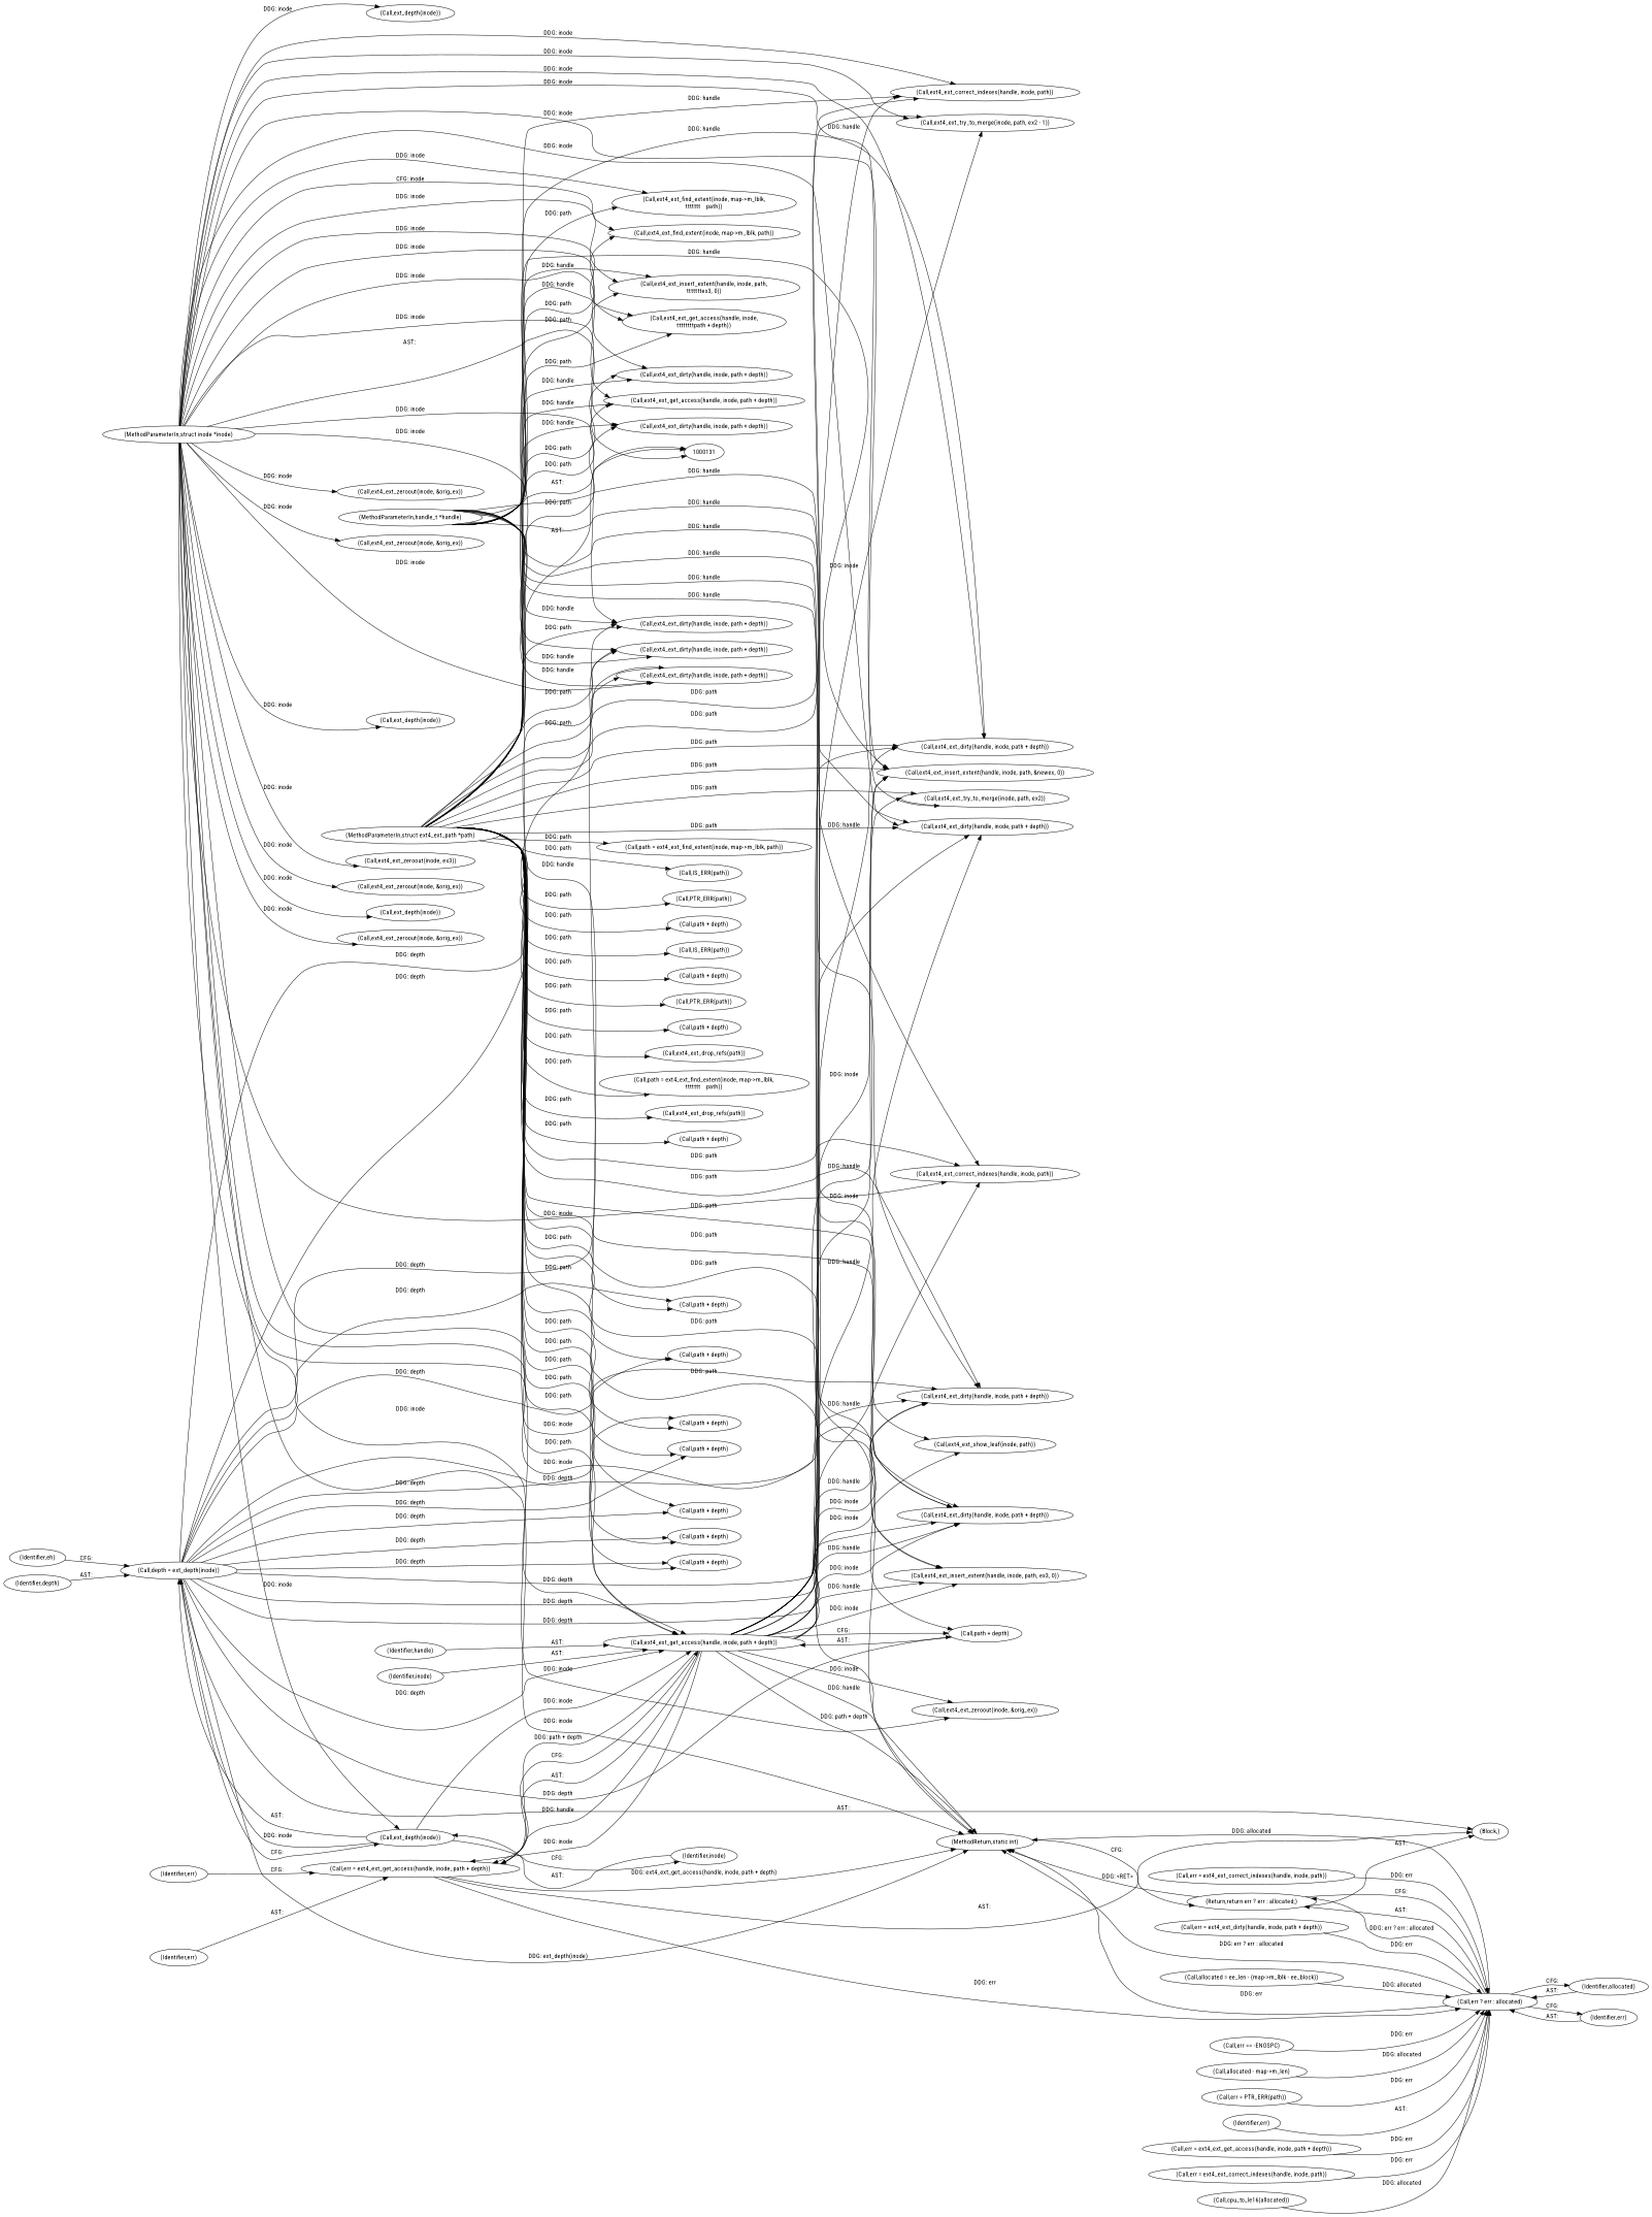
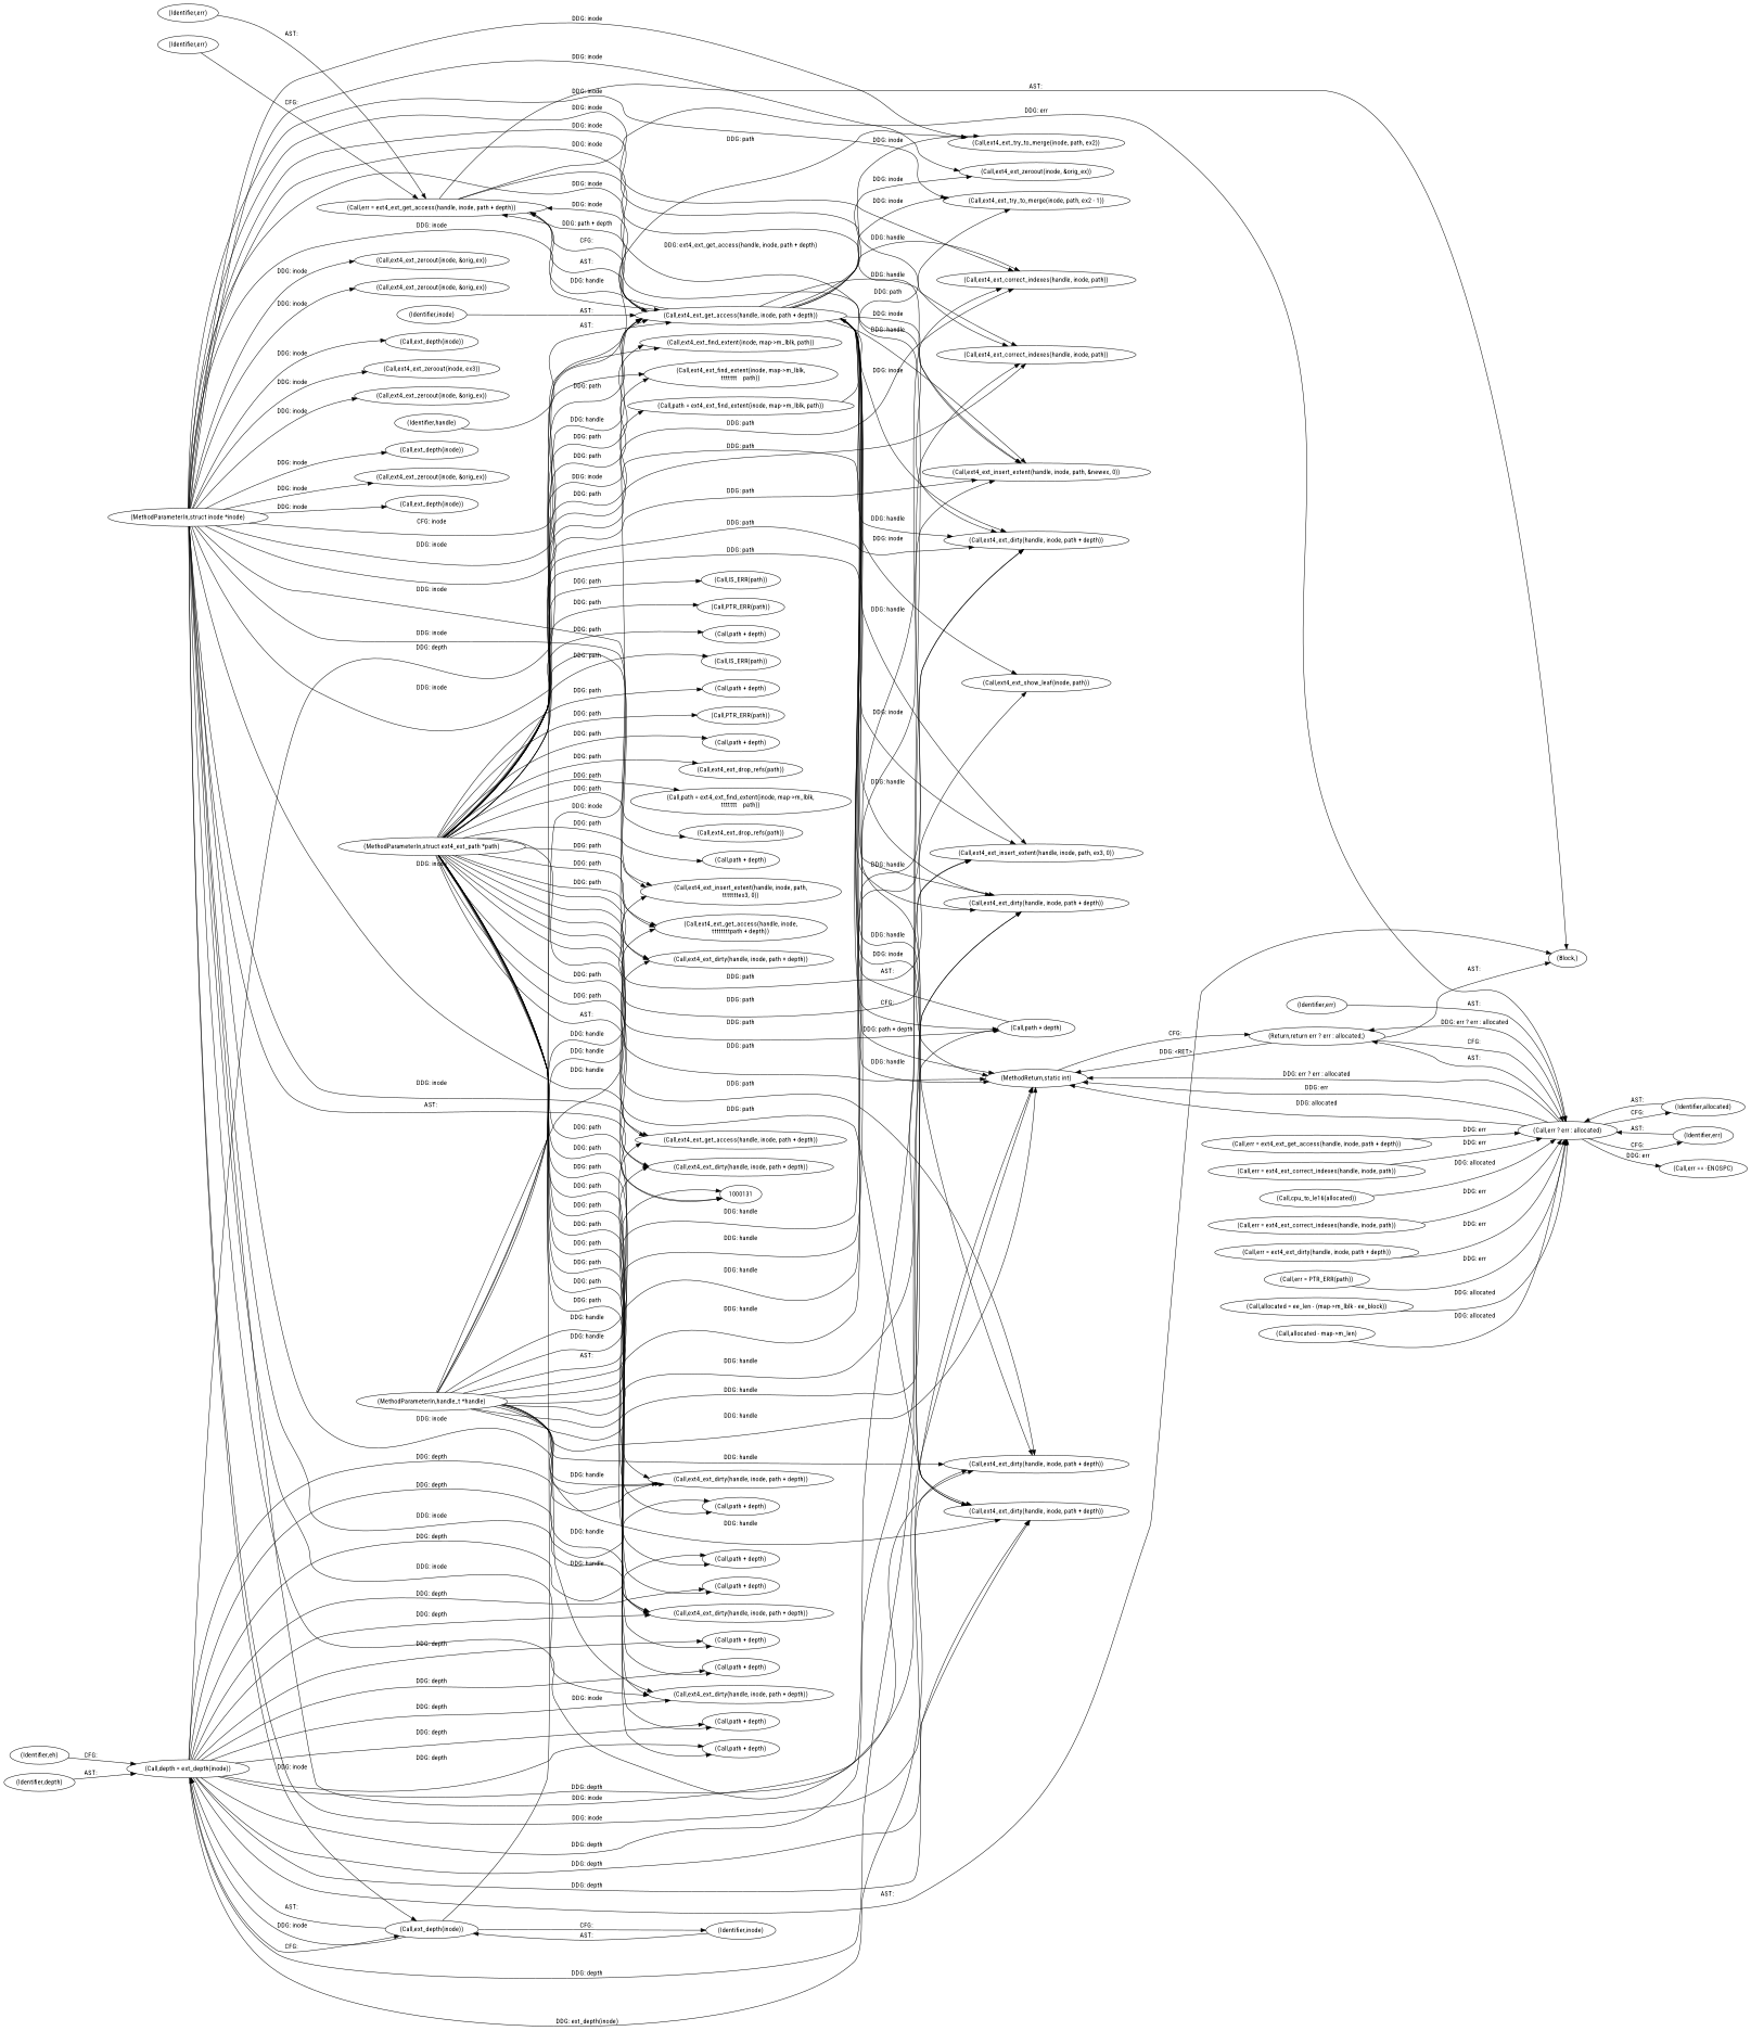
  digraph {
    fontname="Roboto Condensed"
    rankdir=LR
    node [fontname="Roboto Condensed"]
    edge [fontname="Roboto Condensed"]
    n1 [label="(Call,err = ext4_ext_get_access(handle, inode, path + depth))"]
    n2 [label="(Call,ext4_ext_get_access(handle, inode, path + depth))"]
    n3 [label="(Call,err ? err : allocated)"]
    n4 [label="(Block,)"]
    n5 [label="(MethodReturn,static int)"]
    n6 [label="(Call,ext4_ext_insert_extent(handle, inode, path, ex3, 0))"]
    n7 [label="(Call,ext4_ext_try_to_merge(inode, path, ex2 - 1))"]
    n8 [label="(Call,ext4_ext_insert_extent(handle, inode, path, &newex, 0))"]
    n9 [label="(Call,ext4_ext_dirty(handle, inode, path + depth))"]
    n10 [label="(Call,ext4_ext_zeroout(inode, &orig_ex))"]
    n11 [label="(Call,path + depth)"]
    n12 [label="(Call,ext4_ext_correct_indexes(handle, inode, path))"]
    n13 [label="(Call,ext4_ext_try_to_merge(inode, path, ex2))"]
    n14 [label="(Call,ext4_ext_dirty(handle, inode, path + depth))"]
    n15 [label="(Call,ext4_ext_show_leaf(inode, path))"]
    n16 [label="(Call,ext4_ext_dirty(handle, inode, path + depth))"]
    n17 [label="(Call,ext4_ext_correct_indexes(handle, inode, path))"]
    n18 [label="(Call,ext4_ext_dirty(handle, inode, path + depth))"]
    n19 [label="(Return,return err ? err : allocated;)"]
    n20 [label="(Identifier,allocated)"]
    n21 [label="(Identifier,err)"]
    n22 [label="(MethodParameterIn,handle_t *handle)"]
    n23 [label="(Call,ext4_ext_dirty(handle, inode, path + depth))"]
    n24 [label="(Call,ext4_ext_dirty(handle, inode, path + depth))"]
    n25 [label="(Call,ext4_ext_insert_extent(handle, inode, path,\n\t\t\t\t\t\t\tex3, 0))"]
    n26 [label="(Call,ext4_ext_get_access(handle, inode,\n\t\t\t\t\t\t\t\tpath + depth))"]
    n27 [label="(Call,ext4_ext_dirty(handle, inode, path + depth))"]
    n28 [label="(Call,ext4_ext_get_access(handle, inode, path + depth))"]
    n29 [label="(Call,ext4_ext_dirty(handle, inode, path + depth))"]
    n30 [label="(Call,ext4_ext_dirty(handle, inode, path + depth))"]
    1000131
    n32 [label="(Call,ext_depth(inode))"]
    n33 [label="(Call,depth = ext_depth(inode))"]
    n34 [label="(Identifier,inode)"]
    n35 [label="(Call,path + depth)"]
    n36 [label="(Call,path + depth)"]
    n37 [label="(Call,path + depth)"]
    n38 [label="(Call,path + depth)"]
    n39 [label="(Call,path + depth)"]
    n40 [label="(Call,path + depth)"]
    n41 [label="(Call,path + depth)"]
    n42 [label="(MethodParameterIn,struct inode *inode)"]
    n43 [label="(Call,ext4_ext_zeroout(inode, &orig_ex))"]
    n44 [label="(Call,ext4_ext_zeroout(inode, &orig_ex))"]
    n45 [label="(Call,ext_depth(inode))"]
    n46 [label="(Call,ext4_ext_find_extent(inode, map->m_lblk, path))"]
    n47 [label="(Call,ext4_ext_zeroout(inode, ex3))"]
    n48 [label="(Call,ext4_ext_zeroout(inode, &orig_ex))"]
    n49 [label="(Call,ext4_ext_find_extent(inode, map->m_lblk,\n\t\t\t\t\t\t\t    path))"]
    n50 [label="(Call,ext_depth(inode))"]
    n51 [label="(Call,ext4_ext_zeroout(inode, &orig_ex))"]
    n52 [label="(Call,ext_depth(inode))"]
    n53 [label="(MethodParameterIn,struct ext4_ext_path *path)"]
    n54 [label="(Call,path = ext4_ext_find_extent(inode, map->m_lblk, path))"]
    n55 [label="(Call,IS_ERR(path))"]
    n56 [label="(Call,PTR_ERR(path))"]
    n57 [label="(Call,path + depth)"]
    n58 [label="(Call,IS_ERR(path))"]
    n59 [label="(Call,path + depth)"]
    n60 [label="(Call,PTR_ERR(path))"]
    n61 [label="(Call,path + depth)"]
    n62 [label="(Call,ext4_ext_drop_refs(path))"]
    n63 [label="(Call,path = ext4_ext_find_extent(inode, map->m_lblk,\n\t\t\t\t\t\t\t    path))"]
    n64 [label="(Call,ext4_ext_drop_refs(path))"]
    n65 [label="(Call,path + depth)"]
    n66 [label="(Call,err = ext4_ext_get_access(handle, inode, path + depth))"]
    n67 [label="(Call,err = ext4_ext_correct_indexes(handle, inode, path))"]
    n68 [label="(Call,cpu_to_le16(allocated))"]
    n69 [label="(Identifier,err)"]
    n70 [label="(Call,err = ext4_ext_correct_indexes(handle, inode, path))"]
    n71 [label="(Call,err = ext4_ext_dirty(handle, inode, path + depth))"]
    n72 [label="(Call,err = PTR_ERR(path))"]
    n73 [label="(Identifier,err)"]
    n74 [label="(Identifier,inode)"]
    n75 [label="(Call,allocated = ee_len - (map->m_lblk - ee_block))"]
    n76 [label="(Call,allocated - map->m_len)"]
    n77 [label="(Identifier,err)"]
    n78 [label="(Identifier,eh)"]
    n79 [label="(Identifier,handle)"]
    n80 [label="(Identifier,depth)"]
    n81 [label="(Call,err == -ENOSPC)"]
    n1 -> n2 [label="CFG: "]
    n1 -> n3 [label="DDG: err"]
    n1 -> n4 [label="AST: "]
    n1 -> n5 [label="DDG: ext4_ext_get_access(handle, inode, path + depth)"]
    n2 -> n1 [label="AST: "]
    n2 -> n1 [label="DDG: handle"]
    n2 -> n1 [label="DDG: inode"]
    n2 -> n1 [label="DDG: path + depth"]
    n2 -> n5 [label="DDG: path + depth"]
    n2 -> n5 [label="DDG: handle"]
    n2 -> n6 [label="DDG: handle"]
    n2 -> n6 [label="DDG: inode"]
    n2 -> n7 [label="DDG: inode"]
    n2 -> n8 [label="DDG: handle"]
    n2 -> n8 [label="DDG: inode"]
    n2 -> n9 [label="DDG: handle"]
    n2 -> n10 [label="DDG: inode"]
    n2 -> n11 [label="CFG: "]
    n2 -> n12 [label="DDG: handle"]
    n2 -> n13 [label="DDG: inode"]
    n2 -> n14 [label="DDG: handle"]
    n2 -> n14 [label="DDG: inode"]
    n2 -> n15 [label="DDG: inode"]
    n2 -> n16 [label="DDG: handle"]
    n2 -> n17 [label="DDG: handle"]
    n2 -> n18 [label="DDG: handle"]
    n2 -> n18 [label="DDG: inode"]
    n3 -> n5 [label="DDG: err ? err : allocated"]
    n3 -> n5 [label="DDG: err"]
    n3 -> n5 [label="DDG: allocated"]
    n3 -> n19 [label="AST: "]
    n3 -> n19 [label="DDG: err ? err : allocated"]
    n3 -> n20 [label="CFG: "]
    n3 -> n21 [label="CFG: "]
    n5 -> n19 [label="CFG: "]
    n11 -> n2 [label="AST: "]
    n19 -> n3 [label="CFG: "]
    n19 -> n4 [label="AST: "]
    n19 -> n5 [label="DDG: <RET>"]
    n20 -> n3 [label="AST: "]
    n21 -> n3 [label="AST: "]
    n22 -> n2 [label="DDG: handle"]
    n22 -> n5 [label="DDG: handle"]
    n22 -> n6 [label="DDG: handle"]
    n22 -> n8 [label="DDG: handle"]
    n22 -> n9 [label="DDG: handle"]
    n22 -> n12 [label="DDG: handle"]
    n22 -> n14 [label="DDG: handle"]
    n22 -> n16 [label="DDG: handle"]
    n22 -> n17 [label="DDG: handle"]
    n22 -> n18 [label="DDG: handle"]
    n22 -> n23 [label="DDG: handle"]
    n22 -> n24 [label="DDG: handle"]
    n22 -> n25 [label="DDG: handle"]
    n22 -> n26 [label="DDG: handle"]
    n22 -> n27 [label="DDG: handle"]
    n22 -> n28 [label="DDG: handle"]
    n22 -> n29 [label="DDG: handle"]
    n22 -> n30 [label="DDG: handle"]
    n22 -> 1000131 [label="AST: "]
    n32 -> n2 [label="DDG: inode"]
    n32 -> n33 [label="AST: "]
    n32 -> n33 [label="DDG: inode"]
    n32 -> n34 [label="CFG: "]
    n33 -> n2 [label="DDG: depth"]
    n33 -> n4 [label="AST: "]
    n33 -> n5 [label="DDG: ext_depth(inode)"]
    n33 -> n9 [label="DDG: depth"]
    n33 -> n11 [label="DDG: depth"]
    n33 -> n14 [label="DDG: depth"]
    n33 -> n16 [label="DDG: depth"]
    n33 -> n18 [label="DDG: depth"]
    n33 -> n23 [label="DDG: depth"]
    n33 -> n24 [label="DDG: depth"]
    n33 -> n30 [label="DDG: depth"]
    n33 -> n32 [label="CFG: "]
    n33 -> n35 [label="DDG: depth"]
    n33 -> n36 [label="DDG: depth"]
    n33 -> n37 [label="DDG: depth"]
    n33 -> n38 [label="DDG: depth"]
    n33 -> n39 [label="DDG: depth"]
    n33 -> n40 [label="DDG: depth"]
    n33 -> n41 [label="DDG: depth"]
    n34 -> n32 [label="AST: "]
    n42 -> n2 [label="DDG: inode"]
    n42 -> n5 [label="DDG: inode"]
    n42 -> n7 [label="DDG: inode"]
    n42 -> n8 [label="DDG: inode"]
    n42 -> n9 [label="DDG: inode"]
    n42 -> n10 [label="DDG: inode"]
    n42 -> n12 [label="DDG: inode"]
    n42 -> n13 [label="DDG: inode"]
    n42 -> n14 [label="DDG: inode"]
    n42 -> n16 [label="DDG: inode"]
    n42 -> n17 [label="DDG: inode"]
    n42 -> n18 [label="DDG: inode"]
    n42 -> n23 [label="DDG: inode"]
    n42 -> n24 [label="DDG: inode"]
    n42 -> n25 [label="DDG: inode"]
    n42 -> n26 [label="DDG: inode"]
    n42 -> n27 [label="DDG: inode"]
    n42 -> n28 [label="DDG: inode"]
    n42 -> n29 [label="DDG: inode"]
    n42 -> n30 [label="DDG: inode"]
    n42 -> 1000131 [label="AST: "]
    n42 -> n32 [label="DDG: inode"]
    n42 -> n43 [label="DDG: inode"]
    n42 -> n44 [label="DDG: inode"]
    n42 -> n45 [label="DDG: inode"]
    n42 -> n46 [label="CFG: inode"]
    n42 -> n47 [label="DDG: inode"]
    n42 -> n48 [label="DDG: inode"]
    n42 -> n49 [label="DDG: inode"]
    n42 -> n50 [label="DDG: inode"]
    n42 -> n51 [label="DDG: inode"]
    n42 -> n52 [label="DDG: inode"]
    n53 -> n2 [label="DDG: path"]
    n53 -> n5 [label="DDG: path"]
    n53 -> n6 [label="DDG: path"]
-   n53 -> n7 [label="DDG: path"]
+   n54 -> n7 [label="DDG: path"]
    n53 -> n8 [label="DDG: path"]
    n53 -> n9 [label="DDG: path"]
    n53 -> n11 [label="DDG: path"]
    n53 -> n12 [label="DDG: path"]
    n53 -> n13 [label="DDG: path"]
    n53 -> n14 [label="DDG: path"]
    n53 -> n15 [label="DDG: path"]
    n53 -> n16 [label="DDG: path"]
    n53 -> n17 [label="DDG: path"]
    n53 -> n18 [label="DDG: path"]
    n53 -> n23 [label="DDG: path"]
    n53 -> n24 [label="DDG: path"]
    n53 -> n25 [label="DDG: path"]
    n53 -> n26 [label="DDG: path"]
    n53 -> n27 [label="DDG: path"]
    n53 -> n28 [label="DDG: path"]
    n53 -> n29 [label="DDG: path"]
    n53 -> n30 [label="DDG: path"]
    n53 -> 1000131 [label="AST: "]
    n53 -> n35 [label="DDG: path"]
    n53 -> n36 [label="DDG: path"]
    n53 -> n37 [label="DDG: path"]
    n53 -> n38 [label="DDG: path"]
    n53 -> n39 [label="DDG: path"]
    n53 -> n40 [label="DDG: path"]
    n53 -> n41 [label="DDG: path"]
    n53 -> n46 [label="DDG: path"]
    n53 -> n49 [label="DDG: path"]
    n53 -> n54 [label="DDG: path"]
    n53 -> n55 [label="DDG: path"]
    n53 -> n56 [label="DDG: path"]
    n53 -> n57 [label="DDG: path"]
    n53 -> n58 [label="DDG: path"]
    n53 -> n59 [label="DDG: path"]
    n53 -> n60 [label="DDG: path"]
    n53 -> n61 [label="DDG: path"]
    n53 -> n62 [label="DDG: path"]
    n53 -> n63 [label="DDG: path"]
    n53 -> n64 [label="DDG: path"]
    n53 -> n65 [label="DDG: path"]
    n66 -> n3 [label="DDG: err"]
    n67 -> n3 [label="DDG: err"]
    n68 -> n3 [label="DDG: allocated"]
    n69 -> n1 [label="CFG: "]
    n70 -> n3 [label="DDG: err"]
    n71 -> n3 [label="DDG: err"]
    n72 -> n3 [label="DDG: err"]
    n73 -> n1 [label="AST: "]
    n74 -> n2 [label="AST: "]
    n75 -> n3 [label="DDG: allocated"]
    n76 -> n3 [label="DDG: allocated"]
    n77 -> n3 [label="AST: "]
    n78 -> n33 [label="CFG: "]
    n79 -> n2 [label="AST: "]
    n80 -> n33 [label="AST: "]
-   n81 -> n3 [label="DDG: err"]
+   n3 -> n81 [label="DDG: err"]
  }
